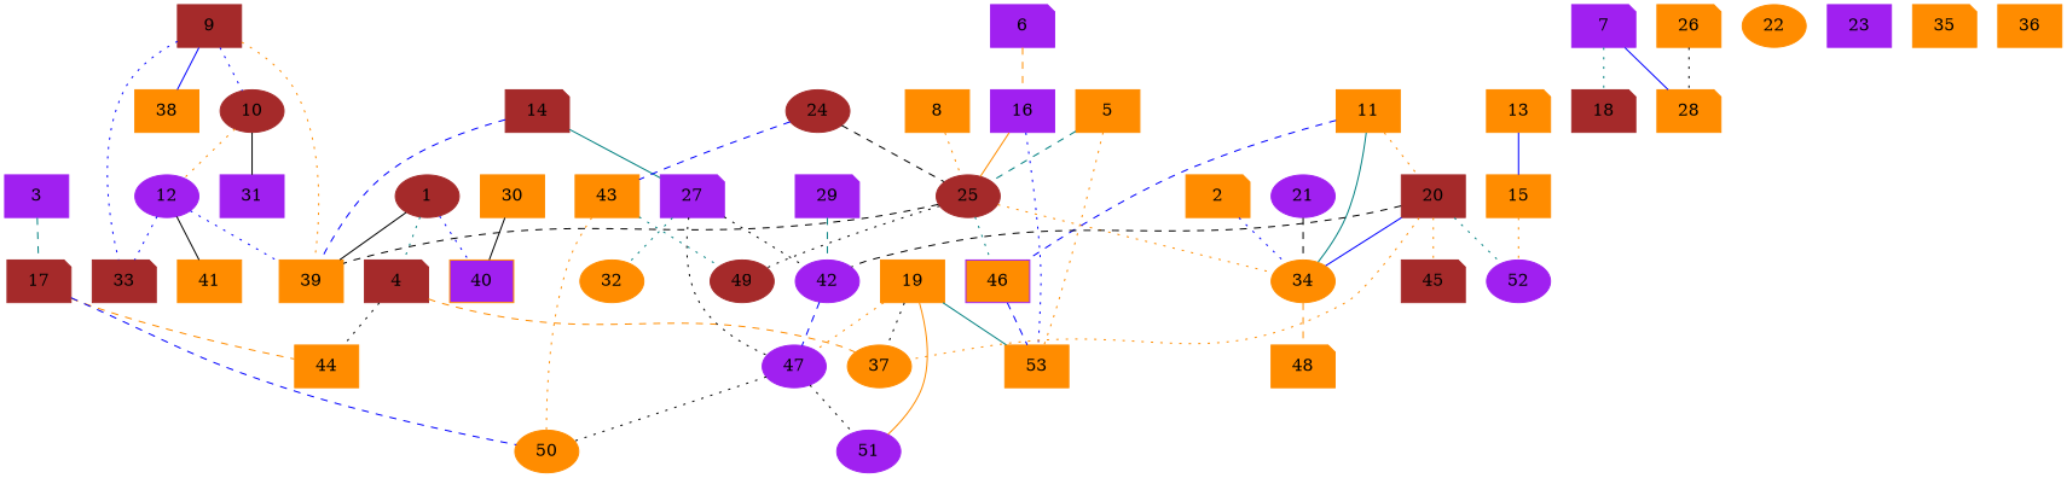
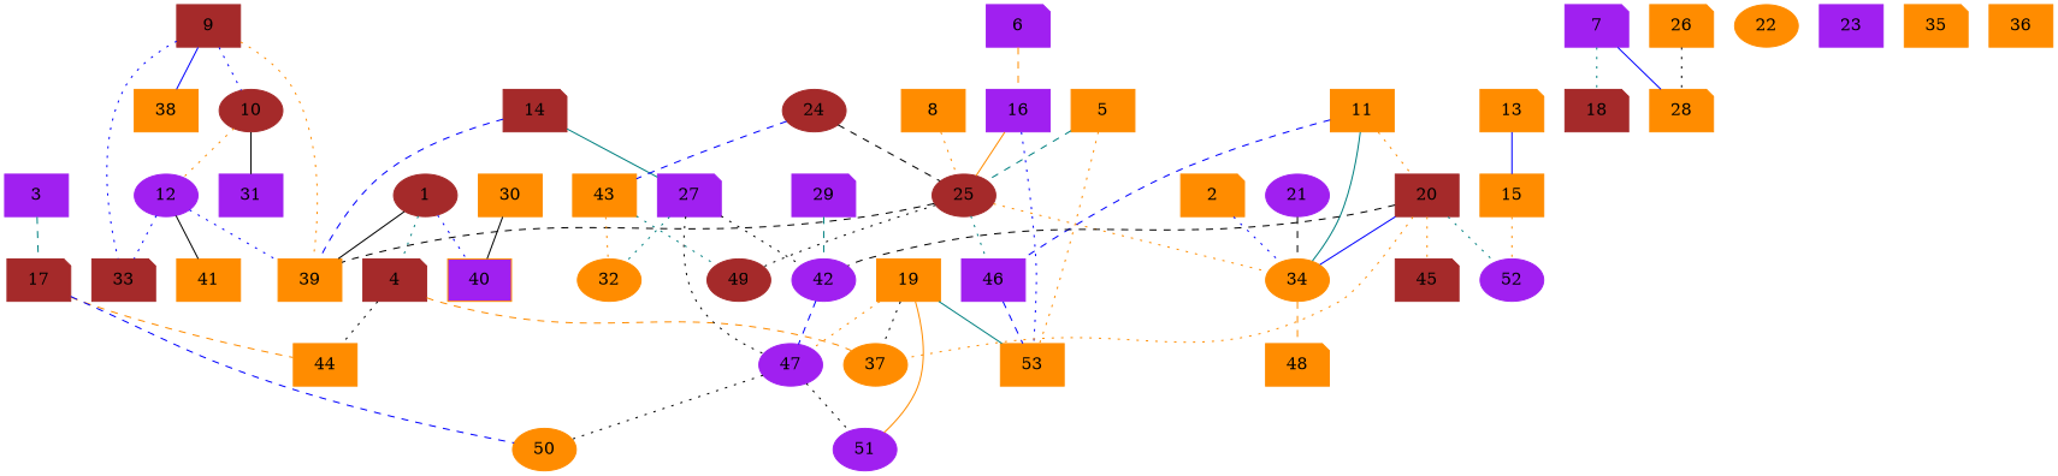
  graph {
    node [color=darkorange shape=box style=filled]
    edge [color=blue style=dotted]
    1 [color=brown shape=ellipse]
    4 [color=brown shape=note]
    39
    40 [fillcolor=purple]
    37 [shape=ellipse]
    44
    2 [shape=note]
    34 [shape=ellipse]
    48 [shape=note]
    3 [color=purple]
    17 [color=brown shape=note]
    50 [shape=ellipse]
    25 [color=brown shape=ellipse]
    5
    53
-   46 [color=purple fillcolor=darkorange]
+   46 [color=purple]
    49 [color=brown shape=ellipse]
    6 [color=purple shape=note]
    16 [color=purple]
    7 [color=purple shape=note]
    18 [color=brown shape=note]
    28 [shape=note]
    8
    9 [color=brown]
    10 [color=brown shape=ellipse]
    33 [color=brown shape=note]
    38
    12 [color=purple shape=ellipse]
    31 [color=purple]
    41
    11
    20 [color=brown]
    52 [color=purple shape=ellipse]
    42 [color=purple shape=ellipse]
    45 [color=brown shape=note]
    13 [shape=note]
    15
    14 [color=brown shape=note]
    27 [color=purple shape=note]
    47 [color=purple shape=ellipse]
    32 [shape=ellipse]
    19
    51 [color=purple shape=ellipse]
    21 [color=purple shape=ellipse]
    22 [shape=ellipse]
    23 [color=purple]
    24 [color=brown shape=ellipse]
    43
    26 [shape=note]
    29 [color=purple shape=note]
    30
    35 [shape=note]
    36
    1 -- 4 [color=teal]
    1 -- 39 [color=black style=solid]
    1 -- 40
    4 -- 37 [color=darkorange style=dashed]
    4 -- 44 [color=black]
    2 -- 34
    34 -- 48 [color=darkorange style=dashed]
    3 -- 17 [color=teal style=dashed]
    17 -- 44 [color=darkorange style=dashed]
    17 -- 50 [style=dashed]
    25 -- 39 [color=black style=dashed]
    25 -- 34 [color=darkorange]
    25 -- 46 [color=teal]
    25 -- 49 [color=black]
    5 -- 25 [color=teal style=dashed]
    5 -- 53 [color=darkorange]
    46 -- 53 [style=dashed]
    6 -- 16 [color=darkorange style=dashed]
    16 -- 25 [color=darkorange style=solid]
    16 -- 53
    7 -- 18 [color=teal]
    7 -- 28 [style=solid]
    8 -- 25 [color=darkorange]
    9 -- 39 [color=darkorange]
    9 -- 10
    9 -- 33
    9 -- 38 [style=solid]
    10 -- 12 [color=darkorange]
    10 -- 31 [color=black style=solid]
    12 -- 39
    12 -- 33
    12 -- 41 [color=black style=solid]
    11 -- 34 [color=teal style=solid]
    11 -- 46 [style=dashed]
    11 -- 20 [color=darkorange]
    20 -- 37 [color=darkorange]
    20 -- 34 [style=solid]
    20 -- 52 [color=teal]
    20 -- 42 [color=black style=dashed]
    20 -- 45 [color=darkorange]
    42 -- 47 [style=dashed]
    13 -- 15 [style=solid]
    15 -- 52 [color=darkorange]
    14 -- 39 [style=dashed]
    14 -- 27 [color=teal style=solid]
    27 -- 42 [color=black]
    27 -- 47 [color=black]
    27 -- 32 [color=teal]
    47 -- 50 [color=black]
    47 -- 51 [color=black]
    19 -- 37 [color=black]
    19 -- 53 [color=teal style=solid]
    19 -- 47 [color=darkorange]
    19 -- 51 [color=darkorange style=solid]
    21 -- 34 [color=black style=dashed]
    24 -- 25 [color=black style=dashed]
    24 -- 43 [style=dashed]
-   43 -- 50 [color=darkorange]
+   43 -- 32 [color=darkorange]
    43 -- 49 [color=teal]
    26 -- 28 [color=black]
    29 -- 42 [color=teal style=dashed]
    30 -- 40 [color=black style=solid]
  }
